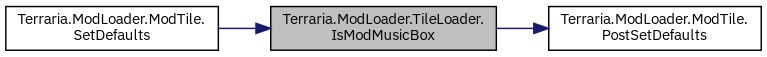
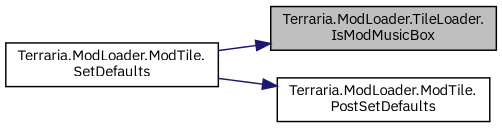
  digraph {
    fontname="IBM Plex Sans"
    rankdir=LR
    node [color=black fillcolor=white fontname="IBM Plex Sans" fontsize=10 shape=record style=filled]
    edge [color=midnightblue fontname="IBM Plex Sans" fontsize=10 labelfontname=Helvetica labelfontsize=10 style=solid]
    n1 [fillcolor=grey75 fontcolor=black height=0.2 label="Terraria.ModLoader.TileLoader.\lIsModMusicBox" width=0.4]
    n2 [height=0.2 label="Terraria.ModLoader.ModTile.\lPostSetDefaults" width=0.4]
    n3 [height=0.2 label="Terraria.ModLoader.ModTile.\lSetDefaults" width=0.4]
-   n1 -> n2
+   n3 -> n2
    n3 -> n1
  }
